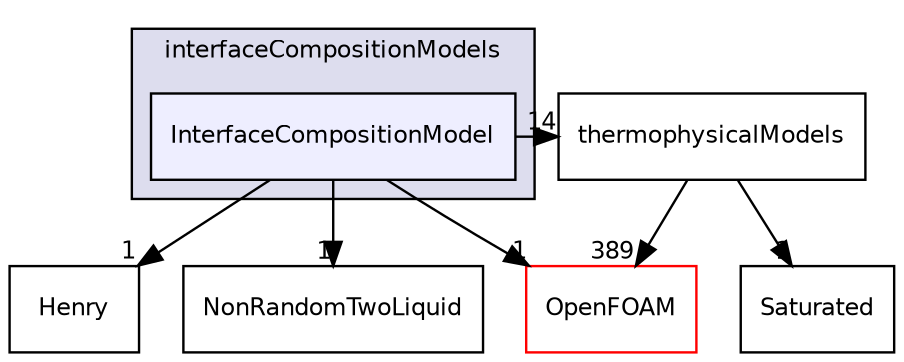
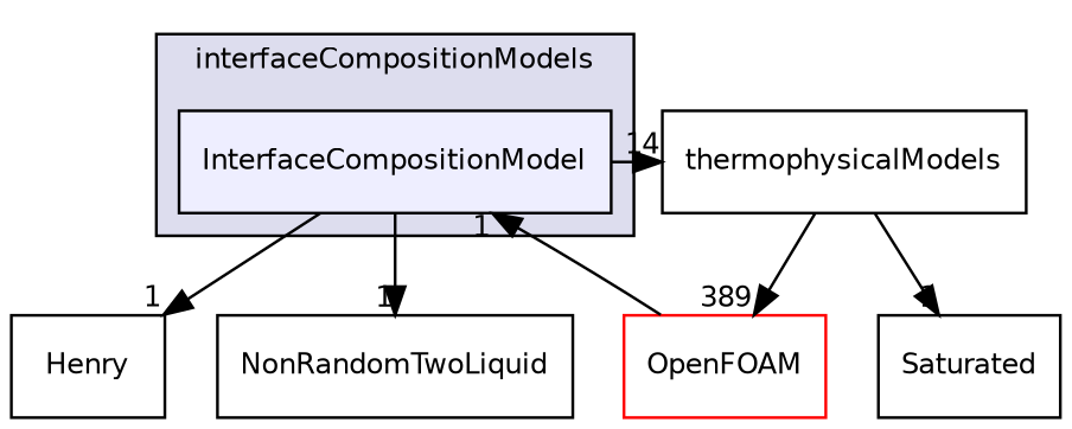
  digraph {
    compound=true
    node [fontname=Helvetica fontsize=10 shape=box]
    edge [headlabel=1 labeldistance=1.5 labelfontname=Helvetica labelfontsize=10]
    n1 [fillcolor="#eeeeff" label=InterfaceCompositionModel pencolor=black style=filled]
    n2 [label=Henry]
    n3 [color=black label=thermophysicalModels]
    n4 [color=red label=OpenFOAM]
    n5 [label=NonRandomTwoLiquid]
    n6 [label=Saturated]
    subgraph cluster_1 {
      bgcolor="#ddddee"
      fontname=Helvetica
      fontsize=10
      label=interfaceCompositionModels
      pencolor=black
      n1
    }
    n1 -> n2
    n1 -> n3 [headlabel=14]
-   n1 -> n4
+   n4 -> n1
    n1 -> n5
    n3 -> n4 [headlabel=389]
    n3 -> n6
  }
